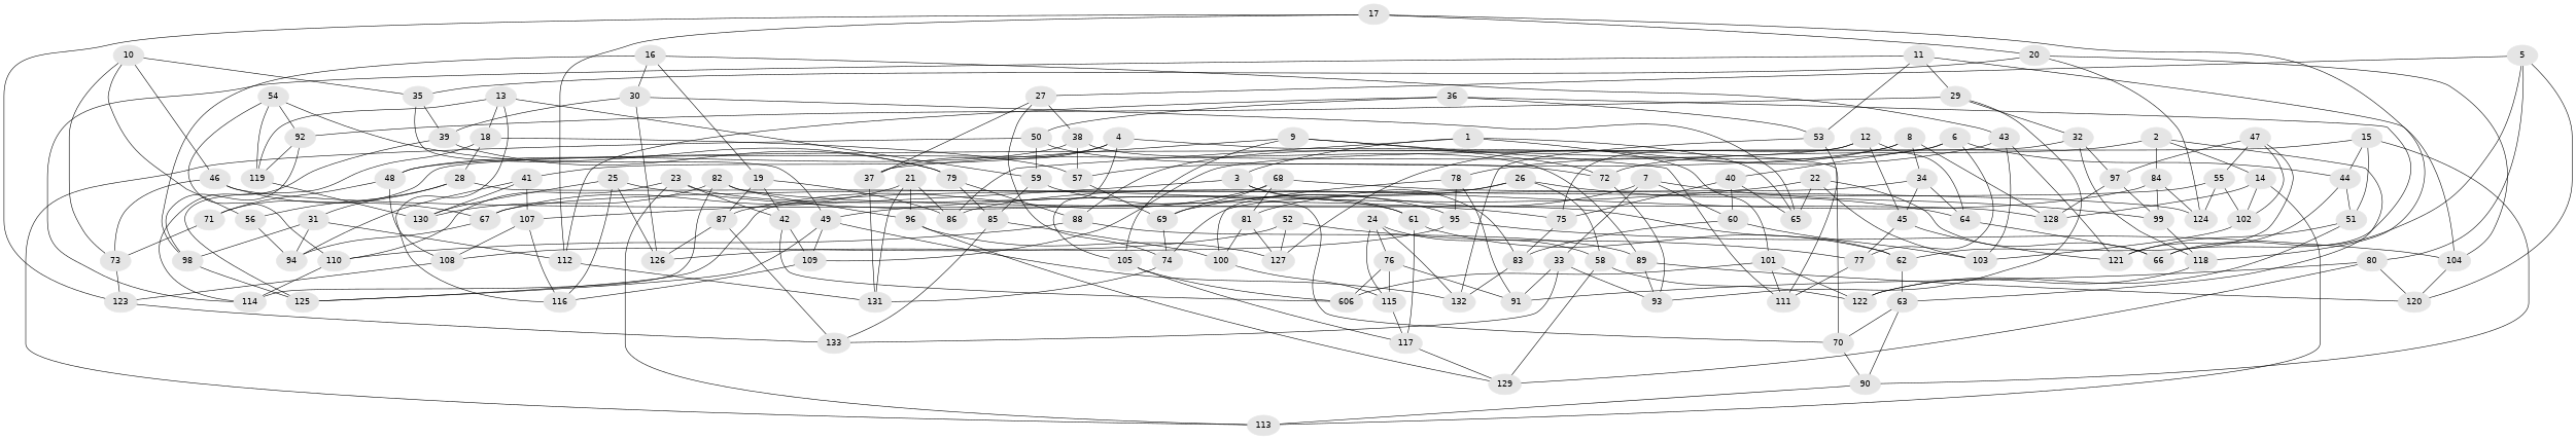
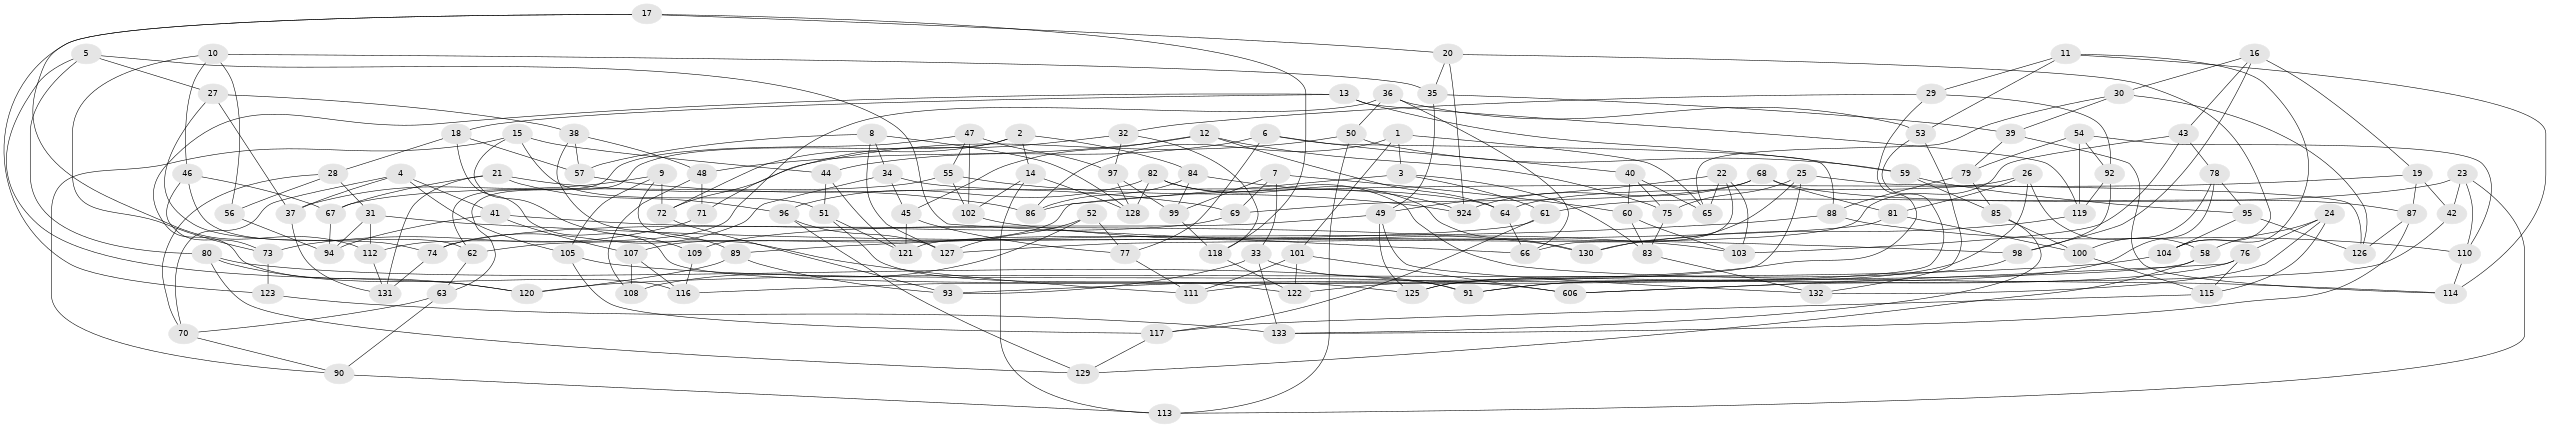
  graph {
    fontname="DejaVu Sans"
    node [color=gray90 fontname="DejaVu Sans" style=filled]
    edge [fontname="DejaVu Sans"]
    1
    3
    65
    86
    101
    61
    83
    107
    111
    n10 [label=606]
    122
    2
    14
    63
    72
    84
    128
    102
    113
    70
    90
    93
    99
-   124
+   124 [label=924]
    62
    117
    132
    116
    108
    4
    37
    41
    105
    131
    130
    94
    5
    27
    66
    80
    120
    38
    74
    91
    129
    6
    40
    44
    77
    88
    60
    75
    51
    121
    110
    89
    7
    33
    69
    133
    103
    118
    8
    34
    57
    127
    45
    64
    9
    10
    35
    46
    56
    73
    49
    39
    67
    123
    11
    29
    53
    104
    114
    32
    92
    12
    48
    71
    13
    18
    59
    119
    28
    125
    85
    95
    15
    109
    16
    19
    30
    43
    98
    42
    87
    126
    78
    17
    20
    112
    31
    21
    96
    22
    23
    24
    58
    76
    115
    25
    26
    81
    100
    97
    79
    36
    50
    47
    55
    52
    54
    68
    82
    1 -- 3
    1 -- 65
    1 -- 86
    1 -- 101
    3 -- 61
    3 -- 83
    3 -- 107
    101 -- 111
    101 -- n10
    101 -- 122
    61 -- 62
    61 -- 117
    83 -- 132
    107 -- 116
    107 -- 108
    2 -- 14
    2 -- 63
    2 -- 72
    2 -- 84
    14 -- 128
    14 -- 102
    14 -- 113
    63 -- 70
    63 -- 90
    72 -- 93
    84 -- 86
    84 -- 99
    84 -- 124
    102 -- 103
    70 -- 90
    90 -- 113
    99 -- 118
    62 -- 63
    117 -- 129
-   108 -- 123
    4 -- 70
    4 -- 37
    4 -- 41
    4 -- 105
    37 -- 131
    41 -- 107
    41 -- 130
    41 -- 94
    105 -- n10
    105 -- 117
    5 -- 27
    5 -- 66
    5 -- 80
    5 -- 120
    27 -- 37
    27 -- 38
    27 -- 74
    80 -- 120
    80 -- 91
    80 -- 129
    38 -- 89
    38 -- 57
    38 -- 48
    74 -- 131
    6 -- 40
    6 -- 44
    6 -- 77
    6 -- 88
    40 -- 65
    40 -- 60
    40 -- 75
    44 -- 51
    44 -- 121
    77 -- 111
    88 -- 110
    88 -- 89
    60 -- 83
    60 -- 103
    75 -- 83
    51 -- 122
    51 -- 121
    110 -- 114
    89 -- 93
    89 -- 120
    7 -- 99
    7 -- 60
    7 -- 33
    7 -- 69
    33 -- 93
    33 -- 91
    33 -- 133
    69 -- 74
    118 -- 122
    8 -- 128
    8 -- 34
    8 -- 57
    8 -- 127
    34 -- 74
    34 -- 45
    34 -- 64
    57 -- 69
    45 -- 77
    45 -- 121
    64 -- 66
    9 -- 111
    9 -- 72
    9 -- 37
    9 -- 105
    10 -- 35
    10 -- 46
    10 -- 56
    10 -- 73
    35 -- 49
    35 -- 39
    46 -- 62
    46 -- 73
    46 -- 67
    56 -- 94
    73 -- 123
    49 -- 132
    49 -- 125
    49 -- 109
    39 -- 114
    39 -- 79
    67 -- 94
    123 -- 133
    11 -- 29
    11 -- 53
    11 -- 104
    11 -- 114
    29 -- 93
    29 -- 32
    29 -- 92
    53 -- 111
    53 -- 132
    104 -- 120
    32 -- 118
    32 -- 71
    32 -- 97
    92 -- 119
    92 -- 98
    12 -- 75
    12 -- 45
    12 -- 64
    12 -- 48
    48 -- 108
    48 -- 71
    71 -- 73
    13 -- 116
    13 -- 18
    13 -- 59
    13 -- 119
    18 -- 57
    18 -- 28
    18 -- 125
    59 -- 85
    59 -- 95
    119 -- 130
    28 -- 70
    28 -- 56
    28 -- 31
    85 -- 133
    85 -- 100
    95 -- 104
    95 -- 126
    15 -- 90
    15 -- 44
    15 -- 51
    15 -- 109
    109 -- 116
    16 -- 19
    16 -- 30
    16 -- 43
    16 -- 98
    19 -- 86
    19 -- 42
    19 -- 87
    30 -- 65
    30 -- 39
    30 -- 126
    43 -- 121
    43 -- 103
    43 -- 78
    98 -- 125
    42 -- n10
-   42 -- 109
    87 -- 133
    87 -- 126
    78 -- 91
    78 -- 95
    78 -- 100
    17 -- 118
    17 -- 123
    17 -- 20
    17 -- 112
    20 -- 124
    20 -- 35
    20 -- 104
    112 -- 131
    31 -- 94
    31 -- 98
    31 -- 112
    21 -- 86
    21 -- 131
    21 -- 67
    21 -- 96
    96 -- 129
    96 -- 127
    22 -- 65
    22 -- 66
    22 -- 103
    22 -- 49
    23 -- 61
    23 -- 113
    23 -- 110
    23 -- 42
    24 -- 132
    24 -- 58
    24 -- 76
    24 -- 115
    58 -- 122
    58 -- 129
    76 -- n10
    76 -- 91
    76 -- 115
    115 -- 117
    25 -- 116
    25 -- 130
    25 -- 75
    25 -- 126
    26 -- 64
    26 -- 125
    26 -- 58
    26 -- 81
    81 -- 127
    81 -- 100
    100 -- 115
    97 -- 128
    97 -- 99
    79 -- 88
    79 -- 85
    36 -- 66
    36 -- 53
    36 -- 112
    36 -- 50
    50 -- 72
    50 -- 113
    50 -- 59
    47 -- 102
    47 -- 62
    47 -- 97
    47 -- 55
    55 -- 102
    55 -- 124
    55 -- 67
    52 -- 108
    52 -- 77
    52 -- 127
    54 -- 110
    54 -- 92
    54 -- 119
    54 -- 79
    68 -- 124
    68 -- 69
    68 -- 87
    68 -- 81
    82 -- 128
    82 -- 130
    82 -- 114
    82 -- 96
  }
